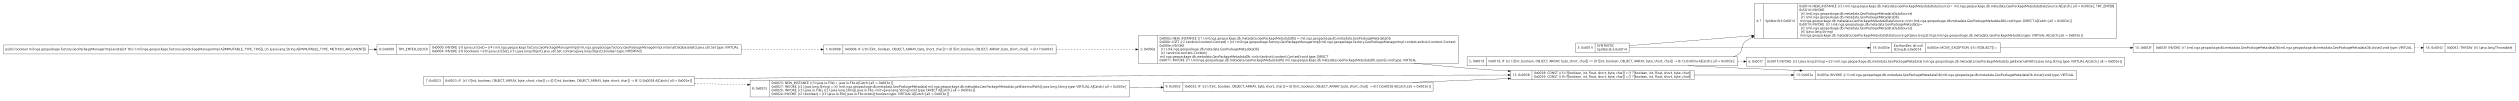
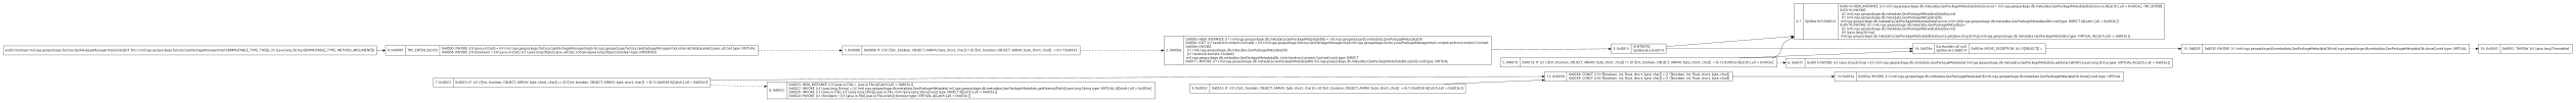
  digraph {
    fontname=Ubuntu
    rankdir=LR
    node [fontname=Ubuntu shape=record]
    edge [fontname=Ubuntu]
    n1 [label="{0\:\ 0x0000|TRY_ENTER_BLOCK\l|0x0000: INVOKE  (r0 I:java.util.Set) = (r4 I:mil.nga.geopackage.factory.GeoPackageManagerImpl) mil.nga.geopackage.factory.GeoPackageManagerImpl.internalDatabaseSet():java.util.Set type: VIRTUAL \l0x0004: INVOKE  (r0 I:boolean) = (r0 I:java.util.Set), (r5 I:java.lang.Object) java.util.Set.contains(java.lang.Object):boolean type: INTERFACE \l}"]
    n2 [label="{1\:\ 0x0008|0x0008: IF  (r0 I:?[int, boolean, OBJECT, ARRAY, byte, short, char]) != (0 ?[int, boolean, OBJECT, ARRAY, byte, short, char])  \-\> B:17:0x0043 \l}"]
    n3 [label="{2\:\ 0x000a|0x000a: NEW_INSTANCE  (r1 I:mil.nga.geopackage.db.metadata.GeoPackageMetadataDb) =  mil.nga.geopackage.db.metadata.GeoPackageMetadataDb \l0x000c: IGET  (r2 I:android.content.Context) = (r4 I:mil.nga.geopackage.factory.GeoPackageManagerImpl) mil.nga.geopackage.factory.GeoPackageManagerImpl.context android.content.Context \l0x000e: INVOKE  \l  (r1 I:mil.nga.geopackage.db.metadata.GeoPackageMetadataDb)\l  (r2 I:android.content.Context)\l mil.nga.geopackage.db.metadata.GeoPackageMetadataDb.\<init\>(android.content.Context):void type: DIRECT \l0x0011: INVOKE  (r1 I:mil.nga.geopackage.db.metadata.GeoPackageMetadataDb) mil.nga.geopackage.db.metadata.GeoPackageMetadataDb.open():void type: VIRTUAL \l}"]
    n4 [label="{3\:\ 0x0014|SYNTHETIC\lSplitter:B:3:0x0014\l}"]
    n5 [label="{4\:\ ?|Splitter:B:3:0x0014\l|0x0014: NEW_INSTANCE  (r2 I:mil.nga.geopackage.db.metadata.GeoPackageMetadataDataSource) =  mil.nga.geopackage.db.metadata.GeoPackageMetadataDataSource A[Catch:\{ all \-\> 0x003e \}, TRY_ENTER]\l0x5016: INVOKE  \l  (r2 I:mil.nga.geopackage.db.metadata.GeoPackageMetadataDataSource)\l  (r1 I:mil.nga.geopackage.db.metadata.GeoPackageMetadataDb)\l mil.nga.geopackage.db.metadata.GeoPackageMetadataDataSource.\<init\>(mil.nga.geopackage.db.metadata.GeoPackageMetadataDb):void type: DIRECT A[Catch:\{ all \-\> 0x003e \}]\l0x0019: INVOKE  (r2 I:mil.nga.geopackage.db.metadata.GeoPackageMetadata) = \l  (r2 I:mil.nga.geopackage.db.metadata.GeoPackageMetadataDataSource)\l  (r5 I:java.lang.String)\l mil.nga.geopackage.db.metadata.GeoPackageMetadataDataSource.get(java.lang.String):mil.nga.geopackage.db.metadata.GeoPackageMetadata type: VIRTUAL A[Catch:\{ all \-\> 0x003e \}]\l}"]
-   n6 [label="{14\:\ 0x003e|ExcHandler: all null\lString:B:3:0x0014\l|0x003e: MOVE_EXCEPTION  (r5 I:?[OBJECT]) =  \l}"]
+   n6 [label="{14\:\ 0x003e|ExcHandler: all null\lSplitter:B:3:0x0014\l|0x003e: MOVE_EXCEPTION  (r5 I:?[OBJECT]) =  \l}"]
    n7 [label="{15\:\ 0x003f|0x003f: INVOKE  (r1 I:mil.nga.geopackage.db.metadata.GeoPackageMetadataDb) mil.nga.geopackage.db.metadata.GeoPackageMetadataDb.close():void type: VIRTUAL \l}"]
    n8 [label="{5\:\ 0x001d|0x001d: IF  (r2 I:?[int, boolean, OBJECT, ARRAY, byte, short, char]) == (0 ?[int, boolean, OBJECT, ARRAY, byte, short, char])  \-\> B:13:0x003a A[Catch:\{ all \-\> 0x003e \}]\l}"]
    n9 [label="{6\:\ 0x001f|0x001f: INVOKE  (r3 I:java.lang.String) = (r2 I:mil.nga.geopackage.db.metadata.GeoPackageMetadata) mil.nga.geopackage.db.metadata.GeoPackageMetadata.getExternalPath():java.lang.String type: VIRTUAL A[Catch:\{ all \-\> 0x003e \}]\l}"]
    n10 [label="{13\:\ 0x003a|0x003a: INVOKE  (r1 I:mil.nga.geopackage.db.metadata.GeoPackageMetadataDb) mil.nga.geopackage.db.metadata.GeoPackageMetadataDb.close():void type: VIRTUAL \l}"]
    n11 [label="{7\:\ 0x0023|0x0023: IF  (r3 I:?[int, boolean, OBJECT, ARRAY, byte, short, char]) == (0 ?[int, boolean, OBJECT, ARRAY, byte, short, char])  \-\> B:12:0x0038 A[Catch:\{ all \-\> 0x003e \}]\l}"]
    n12 [label="{8\:\ 0x0025|0x0025: NEW_INSTANCE  (r3 I:java.io.File) =  java.io.File A[Catch:\{ all \-\> 0x003e \}]\l0x0027: INVOKE  (r2 I:java.lang.String) = (r2 I:mil.nga.geopackage.db.metadata.GeoPackageMetadata) mil.nga.geopackage.db.metadata.GeoPackageMetadata.getExternalPath():java.lang.String type: VIRTUAL A[Catch:\{ all \-\> 0x003e \}]\l0x002b: INVOKE  (r3 I:java.io.File), (r2 I:java.lang.String) java.io.File.\<init\>(java.lang.String):void type: DIRECT A[Catch:\{ all \-\> 0x003e \}]\l0x002e: INVOKE  (r2 I:boolean) = (r3 I:java.io.File) java.io.File.exists():boolean type: VIRTUAL A[Catch:\{ all \-\> 0x003e \}]\l}"]
    n13 [label="{12\:\ 0x0038|0x0038: CONST  (r5 I:?[boolean, int, float, short, byte, char]) = (1 ?[boolean, int, float, short, byte, char]) \l0x0039: CONST  (r0 I:?[boolean, int, float, short, byte, char]) = (1 ?[boolean, int, float, short, byte, char]) \l}"]
    n14 [label="{9\:\ 0x0032|0x0032: IF  (r2 I:?[int, boolean, OBJECT, ARRAY, byte, short, char]) != (0 ?[int, boolean, OBJECT, ARRAY, byte, short, char])  \-\> B:12:0x0038 A[Catch:\{ all \-\> 0x003e \}]\l}"]
    n15 [label="{16\:\ 0x0042|0x0042: THROW  (r5 I:java.lang.Throwable) \l}"]
    n16 [label="{public boolean mil.nga.geopackage.factory.GeoPackageManagerImpl.exists((r4 'this' I:mil.nga.geopackage.factory.GeoPackageManagerImpl A[IMMUTABLE_TYPE, THIS]), (r5 I:java.lang.String A[IMMUTABLE_TYPE, METHOD_ARGUMENT])) }"]
    n1 -> n2 [style=dashed]
    n2 -> n3 [style=dashed]
-   n3 -> n13
+   n3 -> n4
    n4 -> n5
    n4 -> n6
    n6 -> n7
    n7 -> n15 [style=dashed]
    n8 -> n5
    n8 -> n9 [style=dashed]
-   n8 -> n10
+   n8 -> n6
    n11 -> n12 [style=dashed]
    n11 -> n13
-   n12 -> n14
    n13 -> n10
    n14 -> n13
    n16 -> n1
  }
